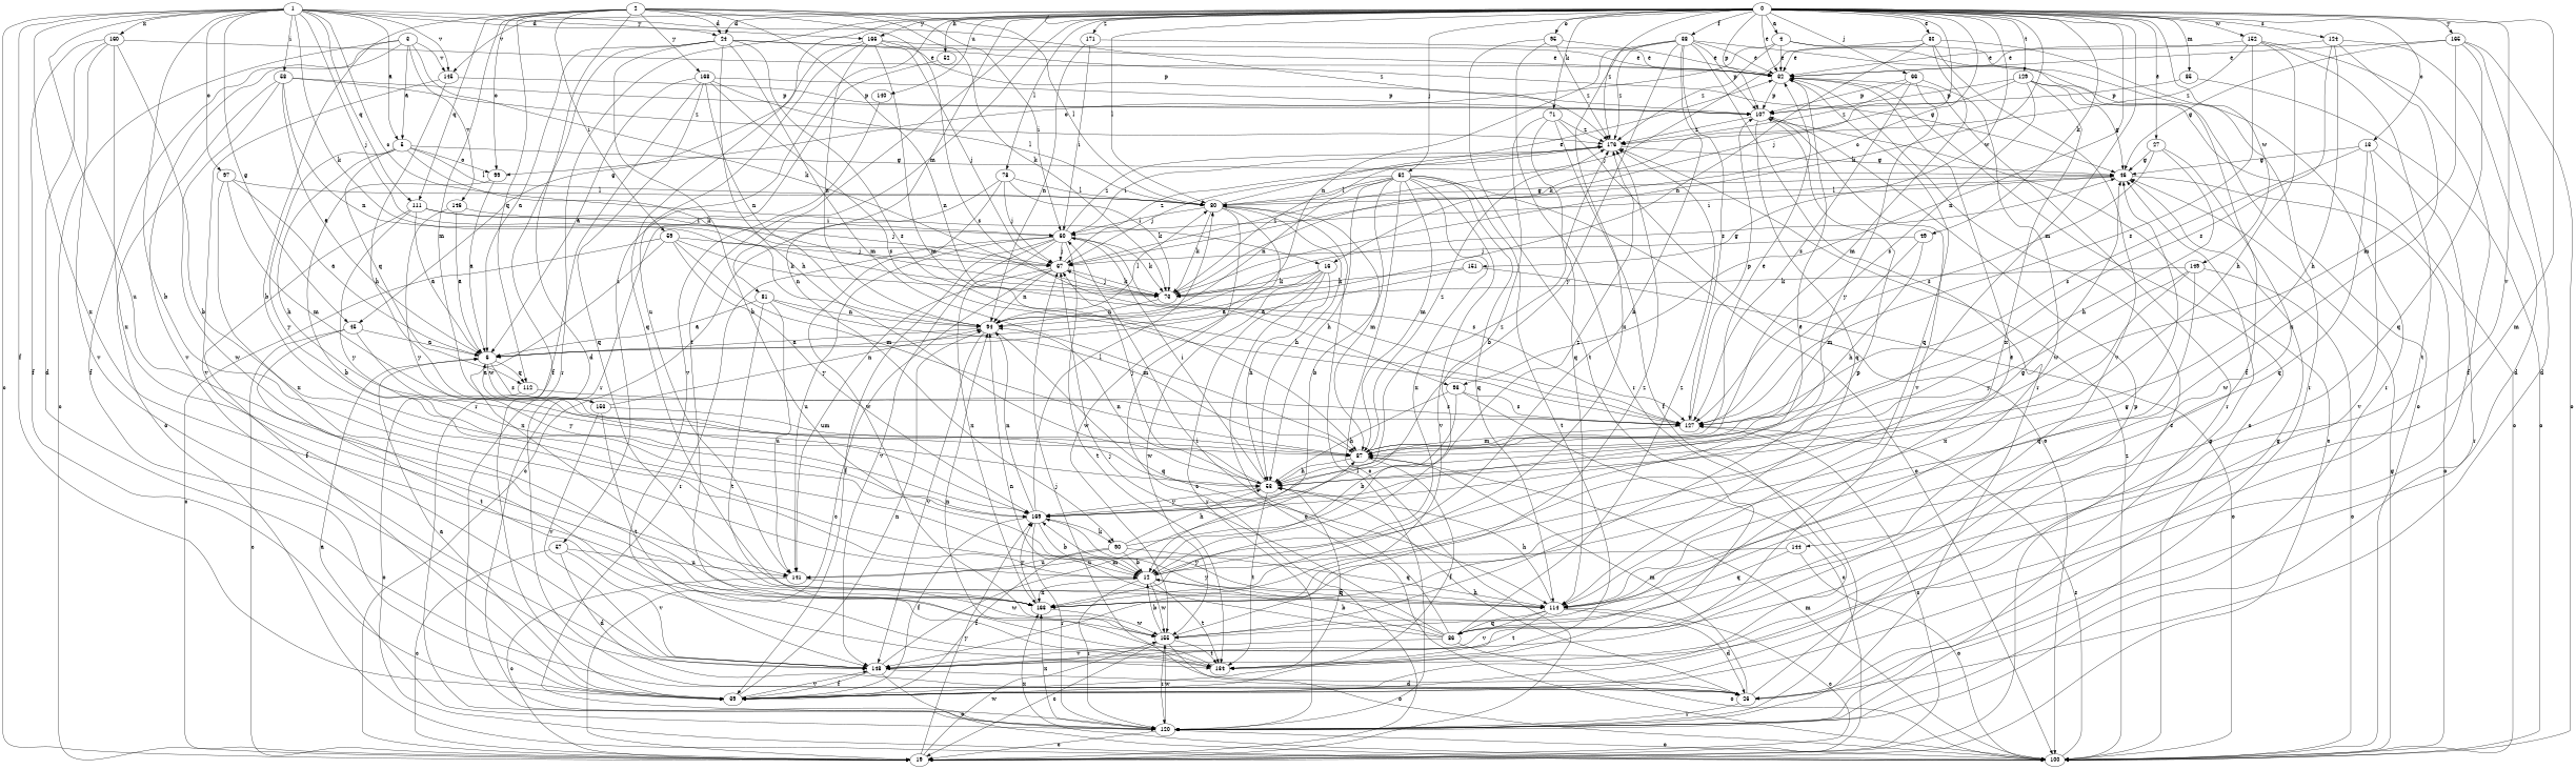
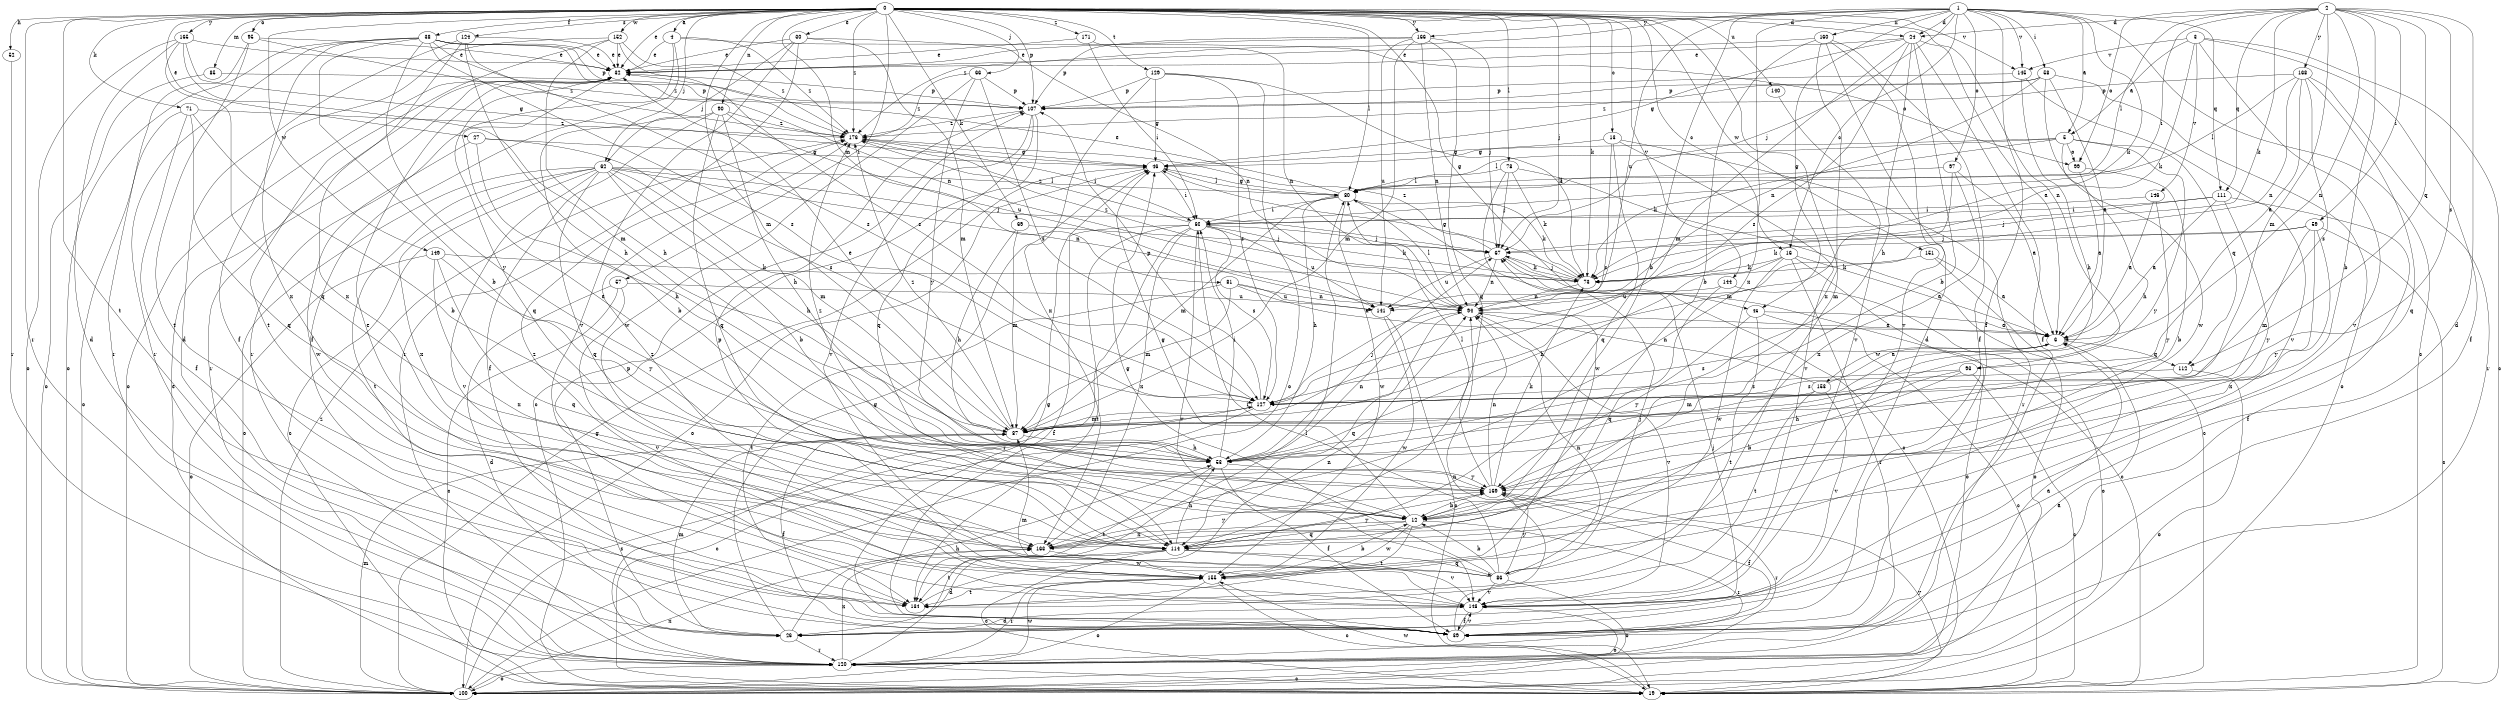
  strict digraph {
    0
    4
    13
    16
    24
    27
    30
    32
    38
    45
    52
    57
    62
    66
    67
-   69 [label=49]
+   69
    71
    73
    78
    80
    81
    85
    86
    87
    90
    93
    95
    107
    120
    124
    129
    134
    140
    144
    145
    149
    151
    152
    165
    166
    171
    176
    39
    99
    127
    148
    46
    114
    53
    6
    155
    100
    12
    94
    163
    169
    19
    141
    26
    60
    1
    5
    58
    97
    111
    160
    112
    2
    59
    168
    3
    146
    153
    0 -> 4 [label=a]
    0 -> 13 [label=c]
    0 -> 16 [label=c]
    0 -> 24 [label=d]
    0 -> 27 [label=e]
    0 -> 30 [label=e]
    0 -> 32 [label=e]
    0 -> 38 [label=f]
    0 -> 45 [label=g]
    0 -> 52 [label=h]
    0 -> 57 [label=i]
    0 -> 62 [label=j]
    0 -> 66 [label=j]
    0 -> 67 [label=j]
    0 -> 69 [label=k]
    0 -> 71 [label=k]
    0 -> 73 [label=k]
    0 -> 78 [label=l]
    0 -> 80 [label=l]
    0 -> 81 [label=m]
    0 -> 85 [label=m]
    0 -> 86 [label=m]
    0 -> 87 [label=m]
    0 -> 90 [label=n]
    0 -> 93 [label=n]
    0 -> 95 [label=o]
    0 -> 107 [label=p]
    0 -> 120 [label=r]
    0 -> 124 [label=s]
    0 -> 129 [label=t]
    0 -> 134 [label=t]
    0 -> 140 [label=u]
    0 -> 144 [label=v]
    0 -> 145 [label=v]
    0 -> 149 [label=w]
    0 -> 151 [label=w]
    0 -> 152 [label=w]
    0 -> 165 [label=y]
    0 -> 166 [label=y]
    0 -> 171 [label=z]
    0 -> 176 [label=z]
    4 -> 32 [label=e]
    4 -> 120 [label=r]
    4 -> 176 [label=z]
    4 -> 39 [label=f]
    4 -> 99 [label=o]
    13 -> 120 [label=r]
    13 -> 127 [label=s]
    13 -> 148 [label=v]
    13 -> 46 [label=g]
    13 -> 114 [label=q]
    16 -> 73 [label=k]
    16 -> 120 [label=r]
    16 -> 53 [label=h]
    16 -> 6 [label=a]
    16 -> 155 [label=w]
    16 -> 100 [label=o]
    24 -> 32 [label=e]
    24 -> 87 [label=m]
    24 -> 39 [label=f]
    24 -> 127 [label=s]
    24 -> 46 [label=g]
    24 -> 53 [label=h]
    24 -> 6 [label=a]
    24 -> 12 [label=b]
    27 -> 127 [label=s]
    27 -> 46 [label=g]
    27 -> 53 [label=h]
    27 -> 155 [label=w]
    30 -> 32 [label=e]
-   30 -> 67 [label=j]
+   30 -> 62 [label=j]
    30 -> 87 [label=m]
    30 -> 120 [label=r]
    30 -> 148 [label=v]
    30 -> 94 [label=n]
    32 -> 107 [label=p]
    32 -> 120 [label=r]
    32 -> 114 [label=q]
    32 -> 100 [label=o]
    38 -> 32 [label=e]
    38 -> 107 [label=p]
    38 -> 120 [label=r]
    38 -> 176 [label=z]
    38 -> 127 [label=s]
    38 -> 100 [label=o]
    38 -> 12 [label=b]
    38 -> 94 [label=n]
    38 -> 163 [label=x]
    38 -> 169 [label=y]
    45 -> 134 [label=t]
    45 -> 6 [label=a]
    45 -> 169 [label=y]
    45 -> 19 [label=c]
    52 -> 120 [label=r]
    57 -> 148 [label=v]
    57 -> 19 [label=c]
    57 -> 141 [label=u]
    57 -> 26 [label=d]
    62 -> 67 [label=j]
    62 -> 80 [label=l]
    62 -> 87 [label=m]
    62 -> 134 [label=t]
    62 -> 148 [label=v]
    62 -> 114 [label=q]
    62 -> 53 [label=h]
    62 -> 100 [label=o]
    62 -> 12 [label=b]
    62 -> 94 [label=n]
    62 -> 163 [label=x]
    62 -> 19 [label=c]
    66 -> 107 [label=p]
    66 -> 176 [label=z]
    66 -> 127 [label=s]
    66 -> 155 [label=w]
    66 -> 169 [label=y]
    67 -> 73 [label=k]
    67 -> 176 [label=z]
    67 -> 94 [label=n]
    67 -> 19 [label=c]
    67 -> 141 [label=u]
    69 -> 67 [label=j]
    69 -> 87 [label=m]
    69 -> 53 [label=h]
    71 -> 176 [label=z]
    71 -> 39 [label=f]
    71 -> 114 [label=q]
    71 -> 100 [label=o]
    71 -> 12 [label=b]
    73 -> 67 [label=j]
    73 -> 176 [label=z]
    73 -> 46 [label=g]
    73 -> 94 [label=n]
    78 -> 67 [label=j]
    78 -> 73 [label=k]
    78 -> 80 [label=l]
    78 -> 155 [label=w]
    78 -> 19 [label=c]
    80 -> 32 [label=e]
    80 -> 73 [label=k]
    80 -> 87 [label=m]
    80 -> 46 [label=g]
    80 -> 53 [label=h]
    80 -> 155 [label=w]
    80 -> 19 [label=c]
    80 -> 60 [label=i]
    81 -> 87 [label=m]
    81 -> 134 [label=t]
    81 -> 6 [label=a]
    81 -> 94 [label=n]
    81 -> 141 [label=u]
    85 -> 107 [label=p]
    85 -> 100 [label=o]
    86 -> 32 [label=e]
    86 -> 67 [label=j]
    86 -> 176 [label=z]
    86 -> 148 [label=v]
    86 -> 46 [label=g]
    86 -> 100 [label=o]
    86 -> 12 [label=b]
    86 -> 94 [label=n]
    86 -> 169 [label=y]
    86 -> 60 [label=i]
    87 -> 32 [label=e]
    87 -> 176 [label=z]
    87 -> 39 [label=f]
    87 -> 53 [label=h]
    90 -> 176 [label=z]
    90 -> 39 [label=f]
    90 -> 114 [label=q]
    90 -> 53 [label=h]
    90 -> 12 [label=b]
    90 -> 141 [label=u]
    93 -> 127 [label=s]
    93 -> 53 [label=h]
    93 -> 12 [label=b]
    93 -> 19 [label=c]
    95 -> 32 [label=e]
    95 -> 120 [label=r]
    95 -> 134 [label=t]
    95 -> 176 [label=z]
    107 -> 176 [label=z]
    107 -> 148 [label=v]
    107 -> 114 [label=q]
    107 -> 19 [label=c]
    120 -> 80 [label=l]
    120 -> 6 [label=a]
    120 -> 155 [label=w]
    120 -> 100 [label=o]
    120 -> 163 [label=x]
    120 -> 19 [label=c]
    124 -> 32 [label=e]
    124 -> 127 [label=s]
    124 -> 53 [label=h]
    124 -> 163 [label=x]
    124 -> 26 [label=d]
    129 -> 73 [label=k]
    129 -> 107 [label=p]
    129 -> 127 [label=s]
    129 -> 46 [label=g]
    129 -> 100 [label=o]
    129 -> 163 [label=x]
    134 -> 94 [label=n]
    140 -> 148 [label=v]
    144 -> 114 [label=q]
    144 -> 100 [label=o]
    144 -> 141 [label=u]
    145 -> 107 [label=p]
    145 -> 148 [label=v]
    145 -> 53 [label=h]
    149 -> 73 [label=k]
    149 -> 114 [label=q]
    149 -> 100 [label=o]
    149 -> 163 [label=x]
    149 -> 169 [label=y]
    151 -> 73 [label=k]
    151 -> 6 [label=a]
    151 -> 100 [label=o]
    152 -> 32 [label=e]
    152 -> 134 [label=t]
    152 -> 176 [label=z]
    152 -> 39 [label=f]
    152 -> 127 [label=s]
    152 -> 53 [label=h]
    165 -> 32 [label=e]
    165 -> 87 [label=m]
    165 -> 46 [label=g]
    165 -> 114 [label=q]
    165 -> 100 [label=o]
    165 -> 26 [label=d]
    166 -> 32 [label=e]
    166 -> 67 [label=j]
    166 -> 87 [label=m]
    166 -> 107 [label=p]
    166 -> 114 [label=q]
    166 -> 94 [label=n]
    166 -> 141 [label=u]
    171 -> 32 [label=e]
    171 -> 94 [label=n]
    171 -> 60 [label=i]
    176 -> 46 [label=g]
    176 -> 60 [label=i]
    39 -> 148 [label=v]
    39 -> 46 [label=g]
    39 -> 6 [label=a]
    39 -> 94 [label=n]
    99 -> 6 [label=a]
    99 -> 12 [label=b]
    127 -> 87 [label=m]
    127 -> 107 [label=p]
    127 -> 19 [label=c]
    148 -> 87 [label=m]
    148 -> 39 [label=f]
    148 -> 100 [label=o]
    148 -> 26 [label=d]
    46 -> 80 [label=l]
    46 -> 100 [label=o]
    46 -> 60 [label=i]
    114 -> 86 [label=q]
    114 -> 134 [label=t]
    114 -> 148 [label=v]
    114 -> 53 [label=h]
    114 -> 169 [label=y]
    114 -> 19 [label=c]
    114 -> 26 [label=d]
    53 -> 67 [label=j]
    53 -> 134 [label=t]
    53 -> 39 [label=f]
    53 -> 94 [label=n]
    53 -> 169 [label=y]
    53 -> 60 [label=i]
    6 -> 127 [label=s]
    6 -> 112 [label=q]
    6 -> 153 [label=w]
    155 -> 107 [label=p]
    155 -> 120 [label=r]
    155 -> 134 [label=t]
    155 -> 176 [label=z]
    155 -> 100 [label=o]
    155 -> 12 [label=b]
    155 -> 19 [label=c]
    100 -> 87 [label=m]
    100 -> 176 [label=z]
    100 -> 127 [label=s]
    100 -> 46 [label=g]
    100 -> 163 [label=x]
    12 -> 32 [label=e]
    12 -> 120 [label=r]
    12 -> 134 [label=t]
    12 -> 46 [label=g]
    12 -> 114 [label=q]
    12 -> 155 [label=w]
    12 -> 163 [label=x]
    94 -> 80 [label=l]
    94 -> 148 [label=v]
    94 -> 114 [label=q]
    94 -> 6 [label=a]
    163 -> 155 [label=w]
    163 -> 169 [label=y]
-   169 -> 90 [label=k]
+   169 -> 73 [label=k]
    169 -> 80 [label=l]
    169 -> 120 [label=r]
    169 -> 176 [label=z]
    169 -> 39 [label=f]
    169 -> 12 [label=b]
    169 -> 94 [label=n]
    19 -> 32 [label=e]
    19 -> 155 [label=w]
    19 -> 169 [label=y]
    141 -> 155 [label=w]
    141 -> 19 [label=c]
    26 -> 67 [label=j]
    26 -> 87 [label=m]
    26 -> 107 [label=p]
    26 -> 120 [label=r]
    26 -> 46 [label=g]
    26 -> 53 [label=h]
    60 -> 67 [label=j]
    60 -> 73 [label=k]
    60 -> 120 [label=r]
    60 -> 134 [label=t]
    60 -> 176 [label=z]
    60 -> 39 [label=f]
    60 -> 127 [label=s]
    60 -> 148 [label=v]
    60 -> 163 [label=x]
    60 -> 141 [label=u]
    1 -> 16 [label=c]
    1 -> 24 [label=d]
    1 -> 45 [label=g]
    1 -> 67 [label=j]
    1 -> 73 [label=k]
    1 -> 145 [label=v]
    1 -> 166 [label=y]
    1 -> 176 [label=z]
    1 -> 39 [label=f]
    1 -> 12 [label=b]
    1 -> 163 [label=x]
    1 -> 19 [label=c]
    1 -> 141 [label=u]
    1 -> 5 [label=a]
    1 -> 58 [label=i]
    1 -> 97 [label=o]
    1 -> 111 [label=q]
    1 -> 160 [label=x]
    5 -> 73 [label=k]
    5 -> 80 [label=l]
    5 -> 99 [label=o]
    5 -> 46 [label=g]
    5 -> 53 [label=h]
    5 -> 169 [label=y]
    5 -> 112 [label=q]
    58 -> 107 [label=p]
    58 -> 176 [label=z]
    58 -> 6 [label=a]
    58 -> 155 [label=w]
    58 -> 100 [label=o]
    58 -> 94 [label=n]
    97 -> 80 [label=l]
    97 -> 87 [label=m]
    97 -> 6 [label=a]
    97 -> 163 [label=x]
    111 -> 67 [label=j]
    111 -> 39 [label=f]
    111 -> 6 [label=a]
    111 -> 169 [label=y]
    111 -> 60 [label=i]
    160 -> 32 [label=e]
    160 -> 39 [label=f]
    160 -> 148 [label=v]
    160 -> 12 [label=b]
    160 -> 163 [label=x]
    160 -> 26 [label=d]
    112 -> 127 [label=s]
    112 -> 100 [label=o]
    2 -> 24 [label=d]
    2 -> 73 [label=k]
    2 -> 80 [label=l]
    2 -> 87 [label=m]
    2 -> 93 [label=n]
    2 -> 99 [label=o]
    2 -> 127 [label=s]
    2 -> 12 [label=b]
    2 -> 26 [label=d]
    2 -> 60 [label=i]
    2 -> 111 [label=q]
    2 -> 112 [label=q]
    2 -> 59 [label=i]
    2 -> 168 [label=y]
    59 -> 67 [label=j]
    59 -> 73 [label=k]
    59 -> 87 [label=m]
    59 -> 163 [label=x]
    59 -> 169 [label=y]
    59 -> 19 [label=c]
    168 -> 80 [label=l]
    168 -> 107 [label=p]
    168 -> 120 [label=r]
    168 -> 127 [label=s]
    168 -> 114 [label=q]
    168 -> 6 [label=a]
    168 -> 94 [label=n]
    3 -> 73 [label=k]
    3 -> 145 [label=v]
    3 -> 39 [label=f]
    3 -> 148 [label=v]
    3 -> 19 [label=c]
    3 -> 5 [label=a]
    3 -> 146 [label=v]
    146 -> 6 [label=a]
    146 -> 169 [label=y]
    146 -> 60 [label=i]
    153 -> 87 [label=m]
    153 -> 134 [label=t]
    153 -> 148 [label=v]
    153 -> 6 [label=a]
    153 -> 94 [label=n]
  }
